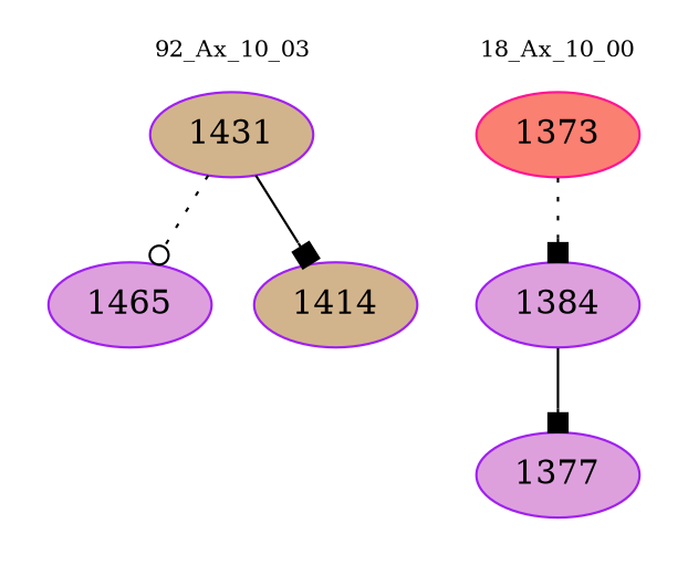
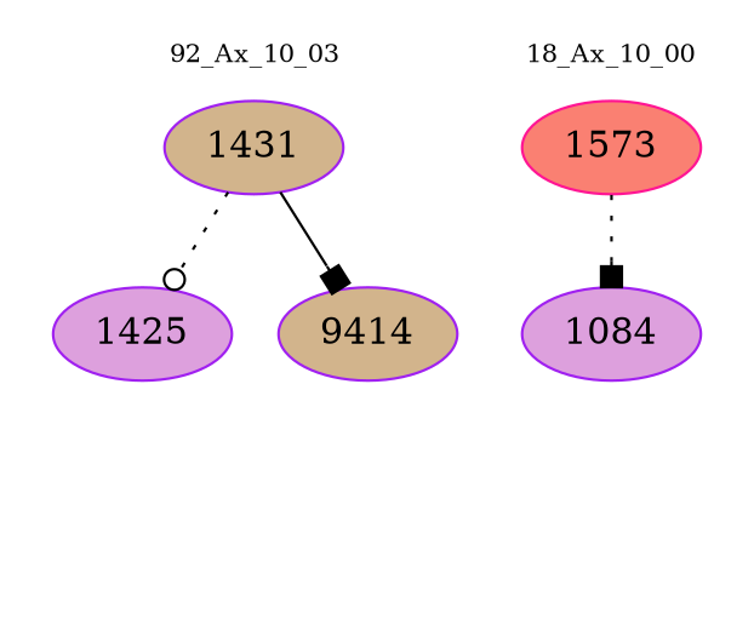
  digraph {
    fontname="DejaVu Serif"
    node [color=purple fillcolor=plum fontname="DejaVu Serif" style=filled]
    edge [arrowhead=box color=black fontname="DejaVu Serif" style=dotted]
    n1 [fillcolor=tan label=1431]
-   n2 [label=1465]
-   n3 [fillcolor=tan label=1414]
-   n4 [color=deeppink fillcolor=salmon label=1373]
-   n5 [label=1384]
-   n6 [label=1377]
+   n2 [label=1425]
+   n3 [fillcolor=tan label=9414]
+   n4 [color=deeppink fillcolor=salmon label=1573]
+   n5 [label=1084]
    subgraph cluster_1 {
      color=white
      fontsize=10
      label="92_Ax_10_03"
      n1
      n2
      n3
    }
    subgraph cluster_2 {
      color=white
      fontsize=10
      label="18_Ax_10_00"
      n4
      n5
-     n6
    }
    n1 -> n2 [arrowhead=odot]
    n1 -> n3 [style=solid]
    n4 -> n5
-   n5 -> n6 [style=solid]
  }
